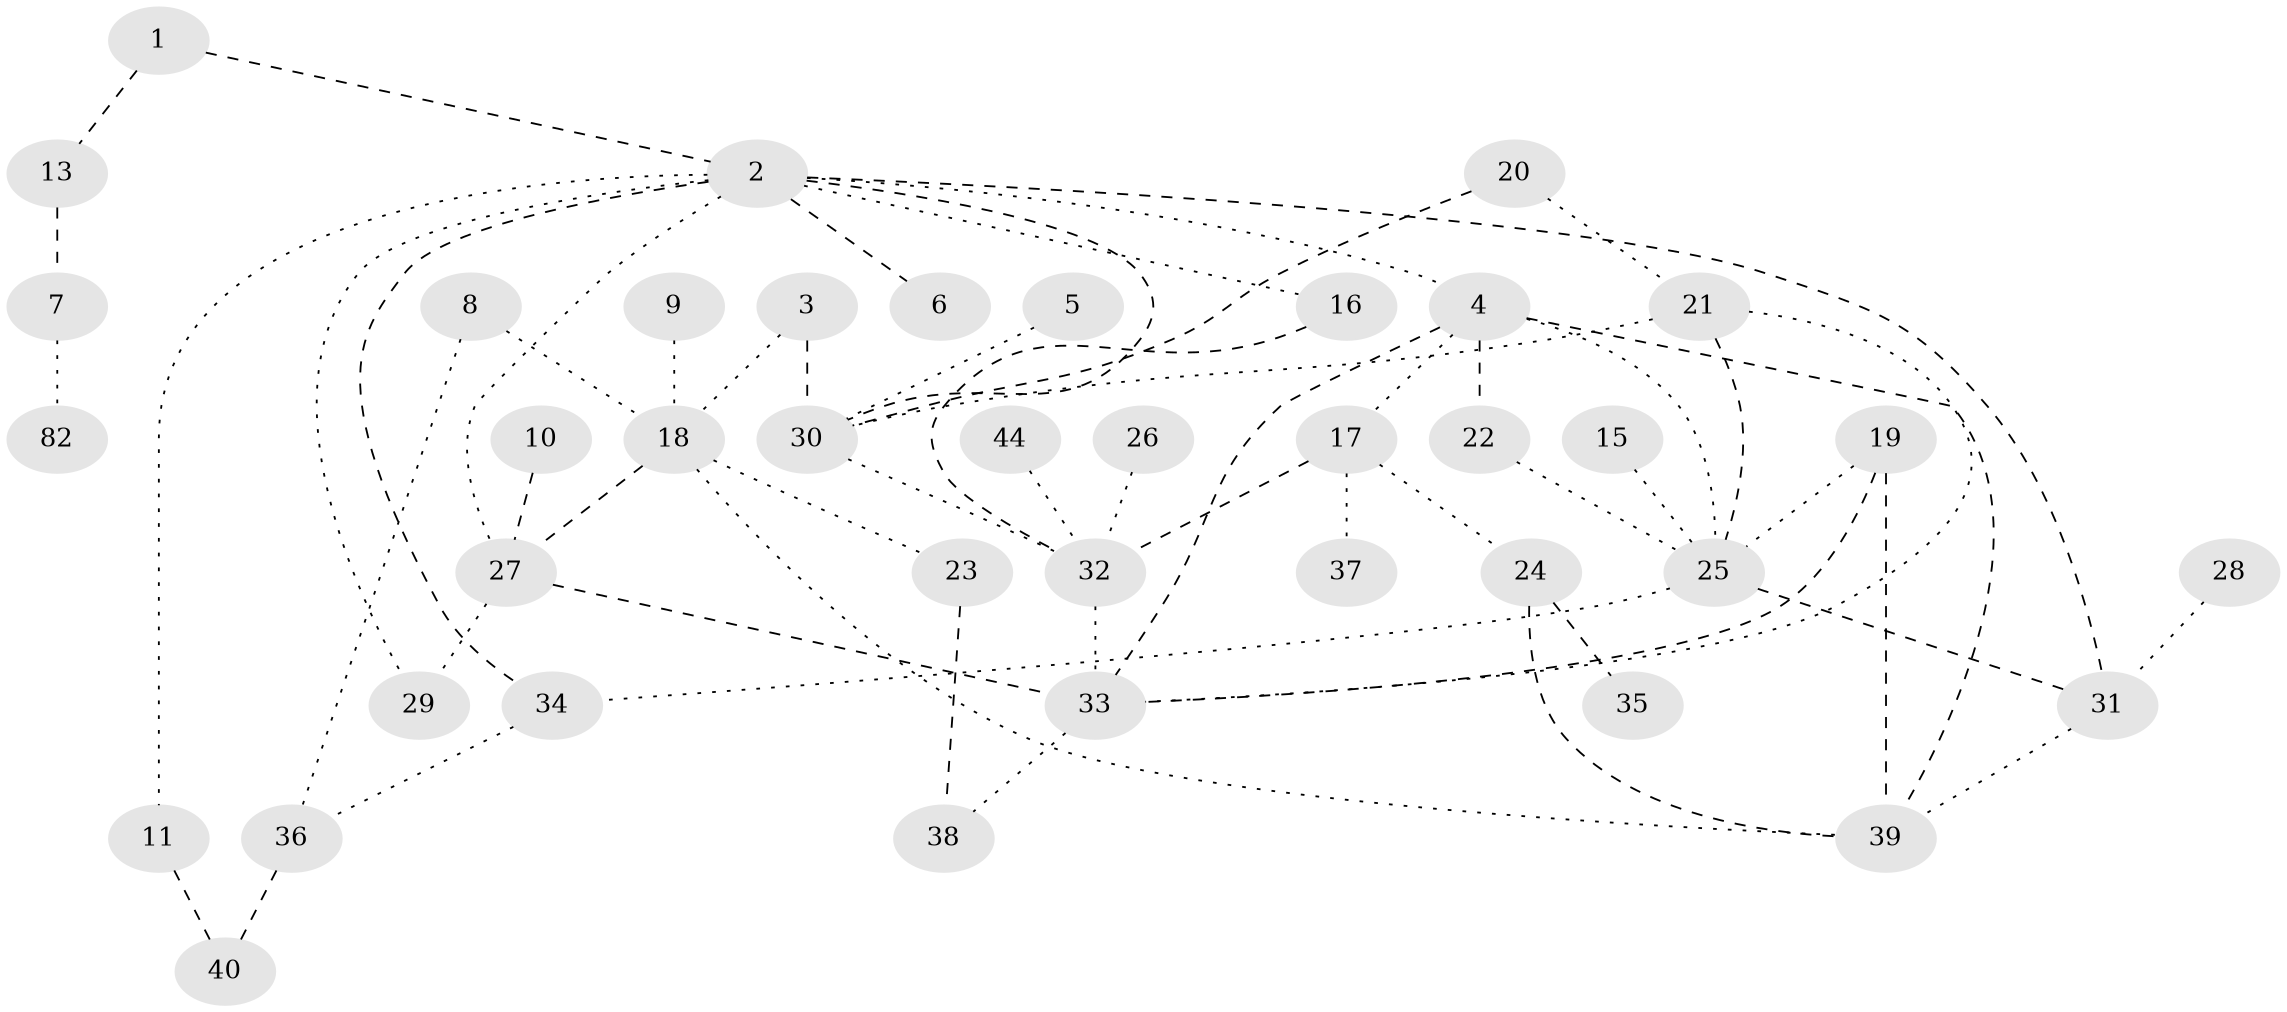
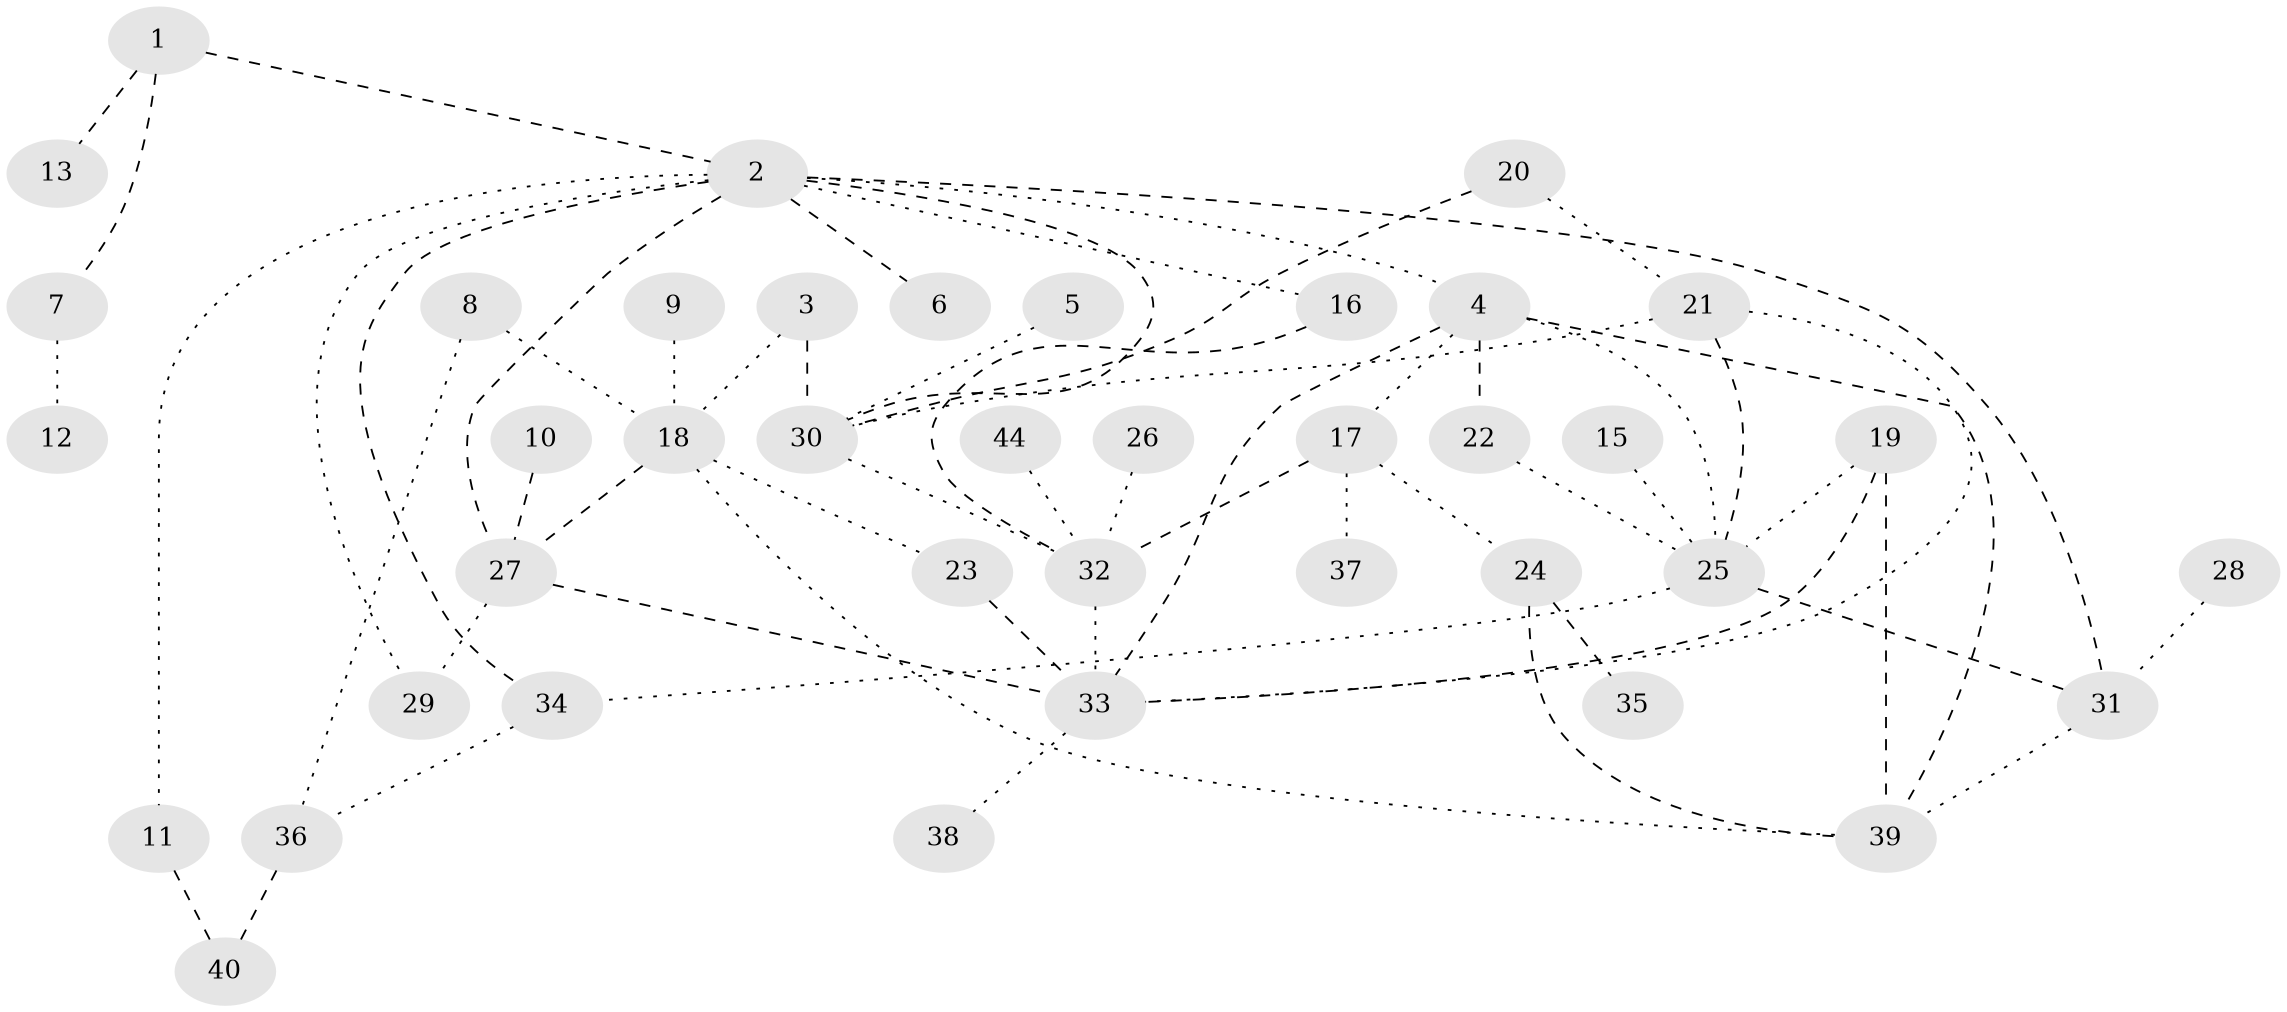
  graph {
    node [color=gray90 style=filled]
    edge [style=dotted weight=1.0]
    1
    2
    7
    13
    4
    6
    11
    16
    27
    29
    30
    31
    34
-   12 [label=82]
+   12
    17
    22
    25
    33
    39
    40
    32
    36
    3
    18
    23
    24
    37
    38
    5
    8
    9
    10
    n33 [label=44]
    15
    35
    19
    20
    21
    26
    28
    1 -- 2 [style=dashed]
-   13 -- 7 [style=dashed]
+   1 -- 7 [style=dashed]
    1 -- 13 [style=dashed]
    2 -- 4
    2 -- 6 [style=dashed]
    2 -- 11
    2 -- 16
-   2 -- 27
+   2 -- 27 [style=dashed]
    2 -- 29
    2 -- 30 [style=dashed]
    2 -- 31 [style=dashed]
    2 -- 34 [style=dashed]
    7 -- 12
    4 -- 17
    4 -- 22 [style=dashed]
    4 -- 25
    4 -- 33 [style=dashed]
    4 -- 39 [style=dashed]
    11 -- 40 [style=dashed]
    16 -- 32 [style=dashed]
    27 -- 29 [weight=2.0]
    27 -- 33 [style=dashed]
    30 -- 32
    31 -- 39
    34 -- 36
    17 -- 32 [style=dashed]
    17 -- 24
    17 -- 37
    22 -- 25
    25 -- 31 [style=dashed]
    25 -- 34
    33 -- 38
    32 -- 33
    36 -- 40 [style=dashed]
    3 -- 30 [style=dashed]
    3 -- 18
    18 -- 27 [style=dashed]
    18 -- 39
    18 -- 23
-   23 -- 38 [style=dashed]
+   23 -- 33 [style=dashed]
    24 -- 39 [style=dashed]
    24 -- 35 [style=dashed]
    5 -- 30
    8 -- 36
    8 -- 18
    9 -- 18
    10 -- 27 [style=dashed]
    n33 -- 32
    15 -- 25
    19 -- 25
    19 -- 33 [style=dashed]
    19 -- 39 [style=dashed weight=2.0]
    20 -- 30 [style=dashed]
    20 -- 21
    21 -- 30
    21 -- 25 [style=dashed]
    21 -- 33
    26 -- 32
    28 -- 31
  }
